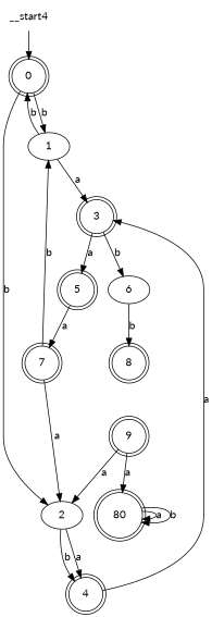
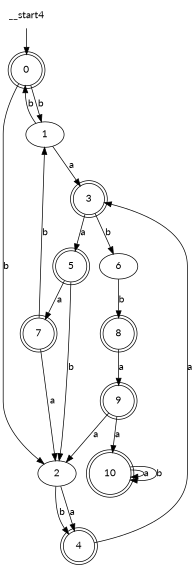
  digraph {
    fontname=Lato
    node [fontname=Lato shape=doublecircle]
    edge [fontname=Lato]
    n1 [label=__start4 shape=none]
    0
    1 [shape=""]
    2 [shape=""]
    3
    4
    5
    6 [shape=""]
    7
    8
    9
-   10 [label=80]
+   10
    n1 -> 0
    0 -> 1 [label=b]
    0 -> 2 [label=b]
    1 -> 0 [label=b]
    1 -> 3 [label=a]
    2 -> 4 [label=a]
    2 -> 4 [label=b]
    3 -> 5 [label=a]
    3 -> 6 [label=b]
    4 -> 3 [label=a]
+   5 -> 2 [label=b]
    5 -> 7 [label=a]
    6 -> 8 [label=b]
    7 -> 1 [label=b]
    7 -> 2 [label=a]
+   8 -> 9 [label=a]
    9 -> 2 [label=a]
    9 -> 10 [label=a]
    10 -> 10 [label=a]
    10 -> 10 [label=b]
  }
